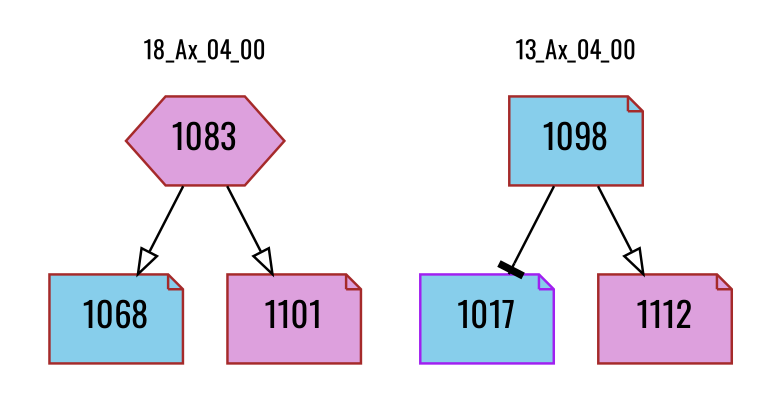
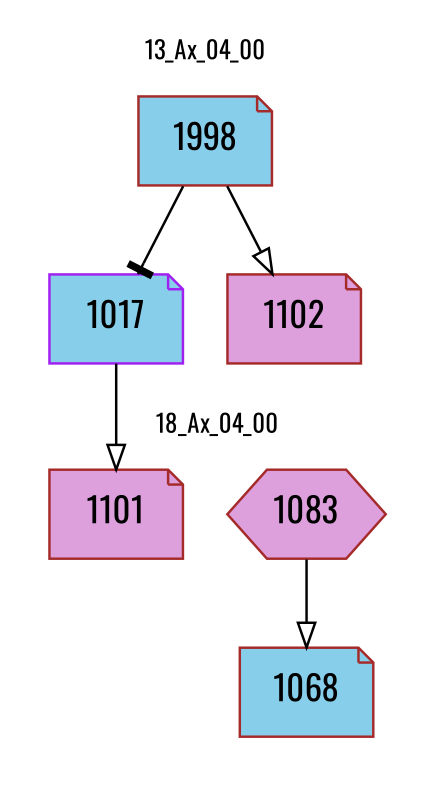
  digraph {
    fontname=Oswald
    node [color=brown fillcolor=plum fontname=Oswald shape=note style=filled]
    edge [arrowhead=onormal color=black fontname=Oswald]
    n1 [label=1083 shape=hexagon]
    n2 [fillcolor=skyblue label=1068]
    n3 [label=1101]
-   n4 [fillcolor=skyblue label=1098]
+   n4 [fillcolor=skyblue label=1998]
    n5 [color=purple fillcolor=skyblue label=1017]
-   n6 [label=1112]
+   n6 [label=1102]
    subgraph cluster_1 {
      color=white
      fontsize=10
      label="18_Ax_04_00"
      n1
      n2
      n3
    }
    subgraph cluster_2 {
      color=white
      fontsize=10
      label="13_Ax_04_00"
      n4
      n5
      n6
    }
    n1 -> n2
-   n1 -> n3
+   n5 -> n3
    n4 -> n5 [arrowhead=tee]
    n4 -> n6
  }
